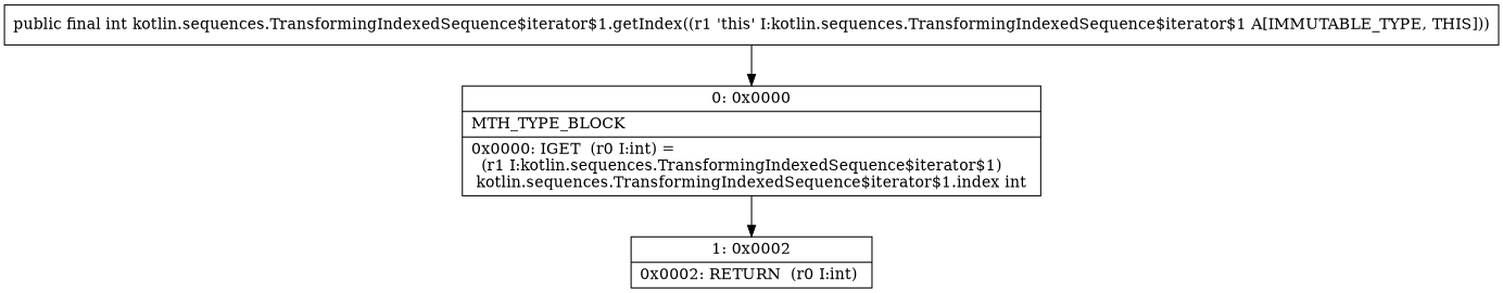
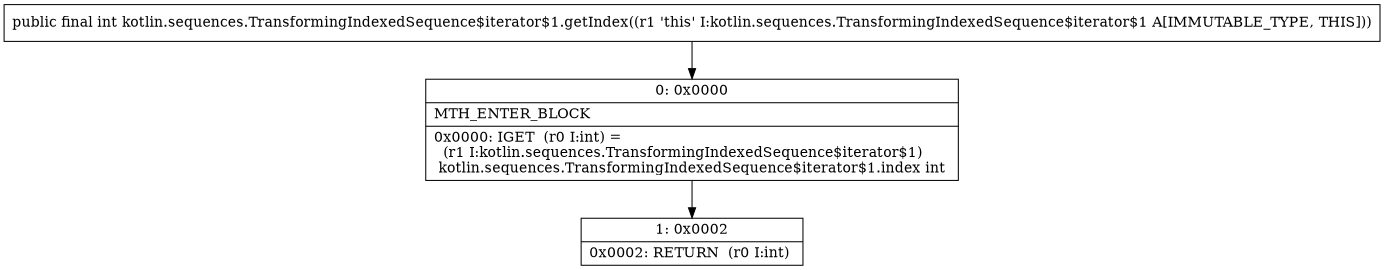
  digraph {
    node [shape=record]
-   n1 [label="{0\:\ 0x0000|MTH_TYPE_BLOCK\l|0x0000: IGET  (r0 I:int) = \l  (r1 I:kotlin.sequences.TransformingIndexedSequence$iterator$1)\l kotlin.sequences.TransformingIndexedSequence$iterator$1.index int \l}"]
+   n1 [label="{0\:\ 0x0000|MTH_ENTER_BLOCK\l|0x0000: IGET  (r0 I:int) = \l  (r1 I:kotlin.sequences.TransformingIndexedSequence$iterator$1)\l kotlin.sequences.TransformingIndexedSequence$iterator$1.index int \l}"]
    n2 [label="{1\:\ 0x0002|0x0002: RETURN  (r0 I:int) \l}"]
    n3 [label="{public final int kotlin.sequences.TransformingIndexedSequence$iterator$1.getIndex((r1 'this' I:kotlin.sequences.TransformingIndexedSequence$iterator$1 A[IMMUTABLE_TYPE, THIS])) }"]
    n1 -> n2
    n3 -> n1
  }
